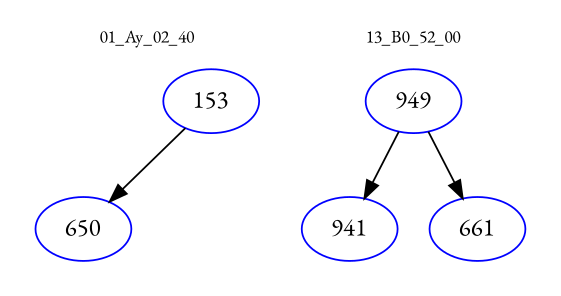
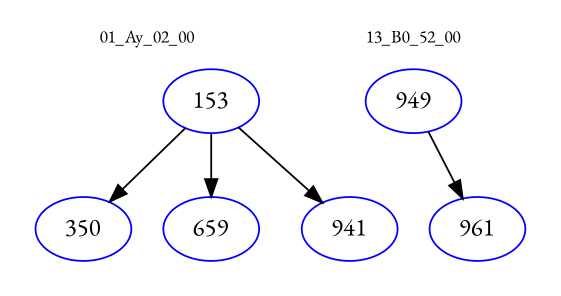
  digraph {
    fontname="EB Garamond"
    node [color=blue fontname="EB Garamond"]
    edge [color=black fontname="EB Garamond"]
    n1 [label=153]
-   n2 [label=650]
+   n2 [label=350]
+   n3 [label=659]
    n4 [label=949]
    n5 [label=941]
-   n6 [label=661]
+   n6 [label=961]
    subgraph cluster_1 {
      color=white
      fontsize=10
-     label="01_Ay_02_40"
+     label="01_Ay_02_00"
      n1
      n2
+     n3
    }
    subgraph cluster_2 {
      color=white
      fontsize=10
      label="13_B0_52_00"
      n4
      n5
      n6
    }
    n1 -> n2
-   n4 -> n5
+   n1 -> n3
+   n1 -> n5
    n4 -> n6
  }
